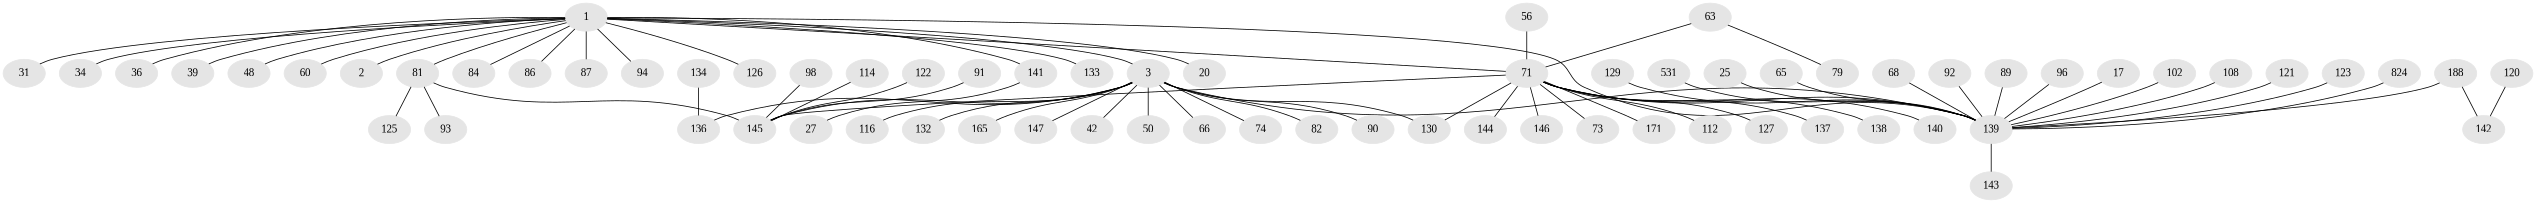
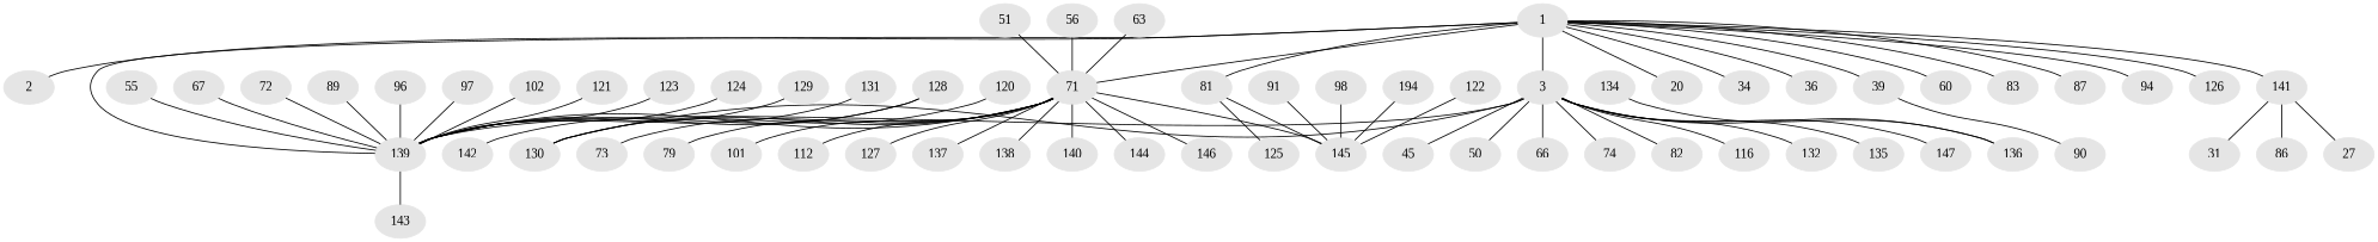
  graph {
    fontname="Liberation Serif"
    node [color=gray90 fontname="Liberation Serif" style=filled]
    edge [fontname="Liberation Serif"]
    1
    2
    3
    20
    31
    34
    36
    39
-   48
    60
    71 [super="+53"]
    81 [super="+58+35"]
-   83 [label=84]
+   83
    86
    87
    94
    126
-   133
    139 [super="+54+76+77+110+85+103+106+104"]
    141
-   45 [label=42]
+   45
    50 [super="+26"]
    66
    74
    82
    90
    116
    130 [super="+99+107+117"]
    132 [super="+84+118"]
-   135 [super="+78" label=165]
+   135 [super="+78"]
    136 [super="+115+119"]
    145 [super="+59"]
    147
    73 [super="+61"]
    79
-   101 [label=171]
+   101
    112 [super="+47"]
    127 [super="+88"]
    137 [super="+105+109+111"]
    138 [super="+57"]
    140
    144 [super="+9+38"]
    146
-   93
    125
    143
    27
-   55 [label=25]
+   51
+   55
    56
    63
-   65
-   67 [label=68]
-   72 [label=92]
+   67
+   72
    89 [super="+80"]
    91
    96
-   97 [label=17]
+   97
    98
    n60 [label=102]
-   108
-   114
+   114 [label=194]
    120
    121
    122
    123
-   124 [label=824]
-   128 [super="+92" label=188]
+   124
+   128 [super="+92"]
    142
    129
-   131 [label=531]
+   131
    134
    1 -- 2
    1 -- 3
    1 -- 20
-   1 -- 31
+   141 -- 31
    1 -- 34
    1 -- 36
    1 -- 39
-   1 -- 48
    1 -- 60
    1 -- 71 [weight=2]
    1 -- 81 [weight=3]
    1 -- 83
-   1 -- 86
+   141 -- 86
    1 -- 87
    1 -- 94
    1 -- 126
-   1 -- 133
    1 -- 139 [weight=4]
    1 -- 141
    3 -- 139
    3 -- 45
    3 -- 50
    3 -- 66
    3 -- 74
    3 -- 82
-   3 -- 90
+   39 -- 90
    3 -- 116
    3 -- 130
    3 -- 132
    3 -- 135
    3 -- 136
-   3 -- 145 [weight=2]
    3 -- 147
    71 -- 139
    71 -- 130
    71 -- 145 [weight=2]
    71 -- 73
-   63 -- 79
+   71 -- 79
    71 -- 101
    71 -- 112
    71 -- 127
    71 -- 137
    71 -- 138
    71 -- 140
    71 -- 144
    71 -- 146
    81 -- 145
-   81 -- 93
    81 -- 125
    139 -- 143
    141 -- 27
+   51 -- 71
    55 -- 139
    56 -- 71
    63 -- 71
-   65 -- 139
    67 -- 139
    72 -- 139
    89 -- 139
    91 -- 145
    96 -- 139
    97 -- 139
    98 -- 145
    n60 -- 139
-   108 -- 139
    114 -- 145
-   120 -- 142
+   120 -- 130
    121 -- 139
    122 -- 145
    123 -- 139
    124 -- 139
    128 -- 139
    128 -- 142
    129 -- 139
    131 -- 139
    134 -- 136
  }
